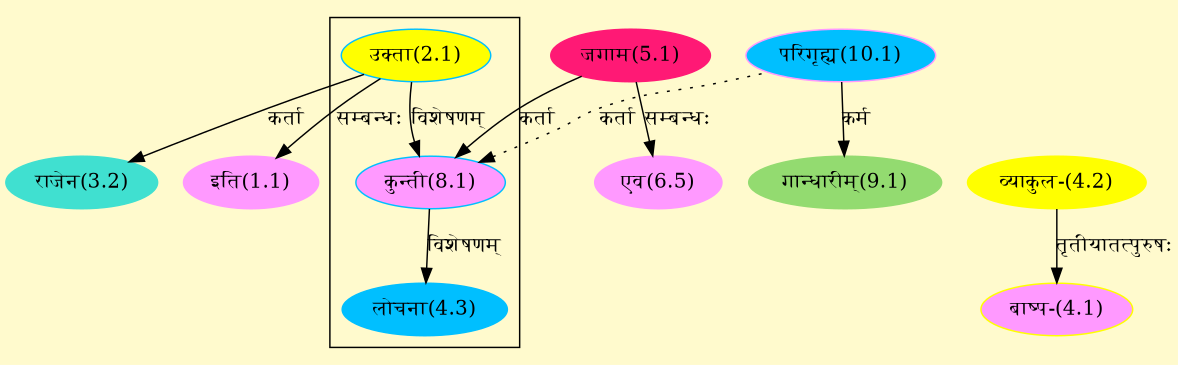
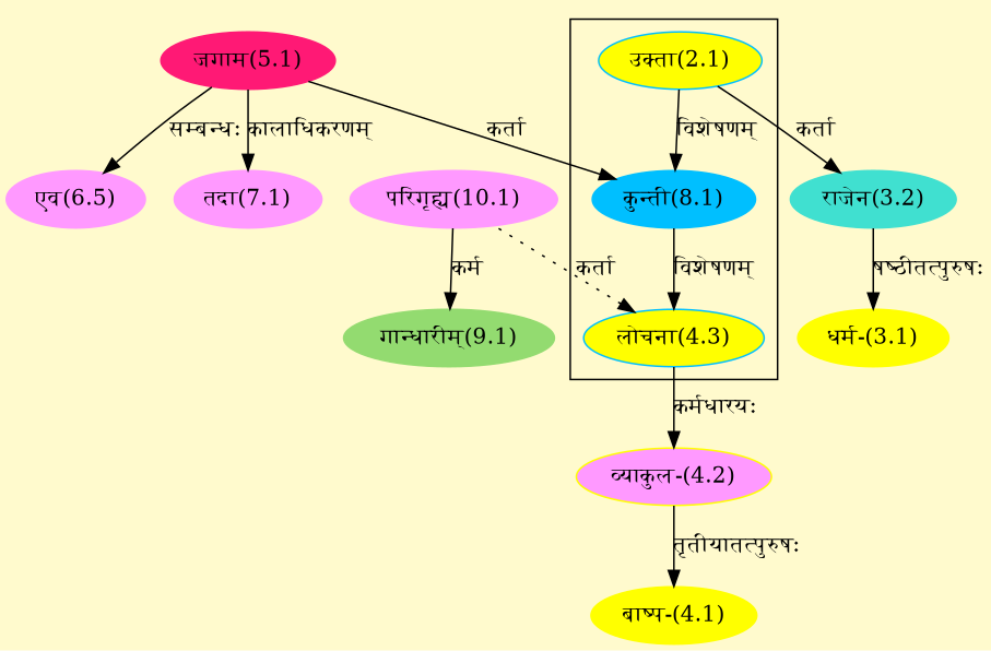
  digraph {
    bgcolor=lemonchiffon1
    compound=true
    rankdir=BT
    node [color="#FF99FF" style=filled]
    edge [dir=back]
    n1 [color="#00BFFF" fillcolor="#FFFF00" label="उक्ता(2.1)"]
-   n2 [color="#00BFFF" label="कुन्ती(8.1)" fillcolor="#FF99FF"]
-   n3 [color="#00BFFF" label="लोचना(4.3)"]
+   n2 [color="#00BFFF" label="कुन्ती(8.1)"]
+   n3 [color="#00BFFF" label="लोचना(4.3)" fillcolor="#FFFF00"]
    n4 [color="#FF1975" label="जगाम(5.1)"]
-   n5 [label="परिगृह्य(10.1)" fillcolor="#00BFFF"]
-   n6 [label="इति(1.1)"]
+   n5 [label="परिगृह्य(10.1)"]
+   n7 [color="#FFFF00" label="धर्म-(3.1)"]
    n8 [color="#40E0D0" label="राजेन(3.2)"]
-   n9 [color="#FFFF00" label="बाष्प-(4.1)" fillcolor="#FF99FF"]
-   n10 [color="#FFFF00" label="व्याकुल-(4.2)"]
+   n9 [color="#FFFF00" label="बाष्प-(4.1)"]
+   n10 [color="#FFFF00" label="व्याकुल-(4.2)" fillcolor="#FF99FF"]
    n11 [label="एव(6.5)"]
+   n12 [label="तदा(7.1)"]
    n13 [color="#93DB70" label="गान्धारीम्(9.1)"]
    subgraph cluster_1 {
      n1
      n2
      n3
    }
    n2 -> n1 [label="विशेषणम्"]
    n2 -> n4 [label="कर्ता"]
-   n2 -> n5 [label="कर्ता" style=dotted]
+   n3 -> n5 [label="कर्ता" style=dotted]
    n3 -> n2 [label="विशेषणम्"]
-   n6 -> n1 [label="सम्बन्धः"]
+   n7 -> n8 [label="षष्ठीतत्पुरुषः"]
    n8 -> n1 [label="कर्ता"]
    n9 -> n10 [label="तृतीयातत्पुरुषः"]
+   n10 -> n3 [label="कर्मधारयः"]
    n11 -> n4 [label="सम्बन्धः"]
+   n12 -> n4 [label="कालाधिकरणम्"]
    n13 -> n5 [label="कर्म"]
  }
